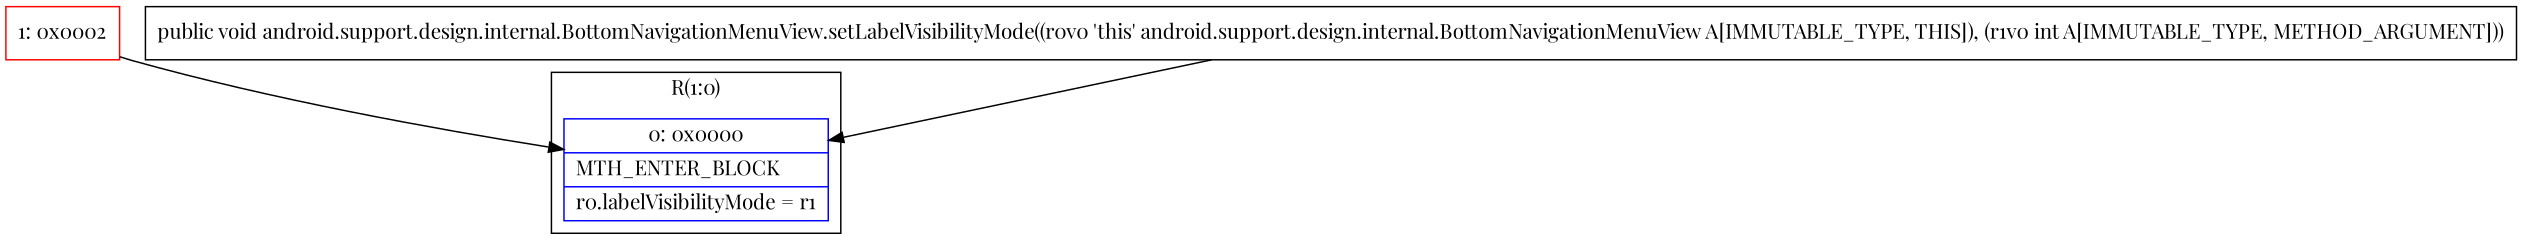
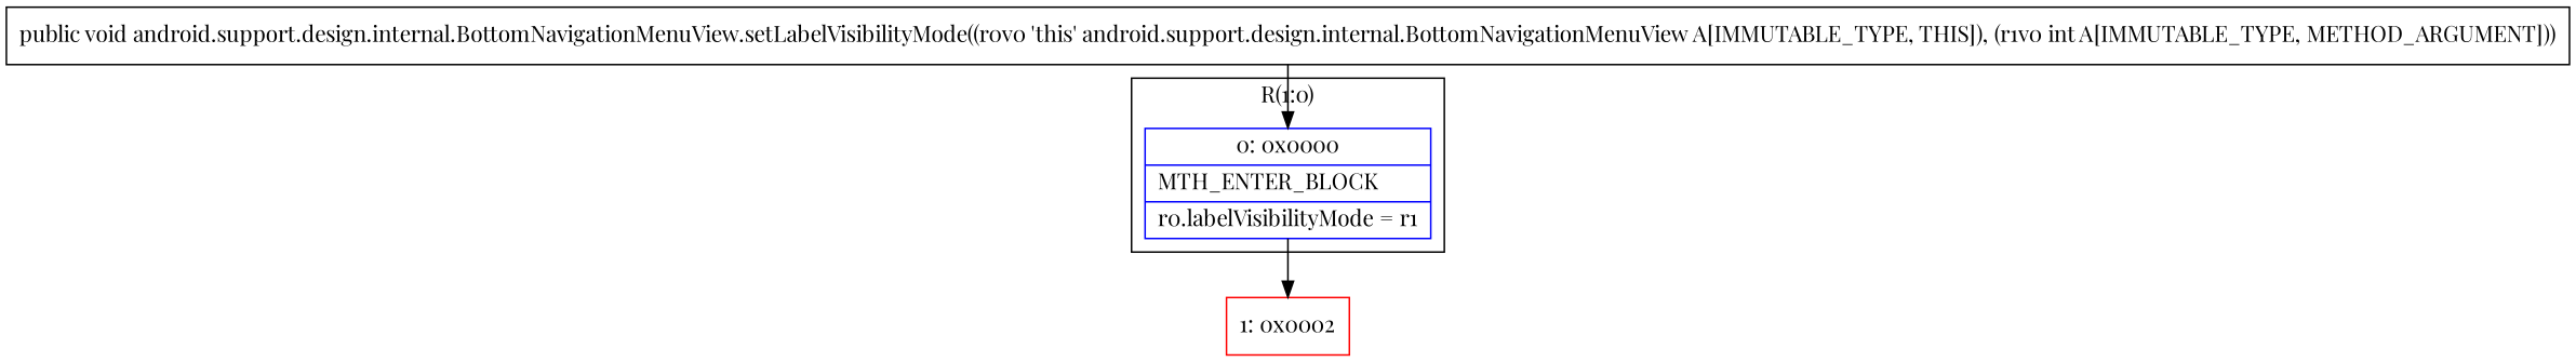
  digraph {
    fontname="Playfair Display"
    node [shape=record fontname="Playfair Display"]
    edge [fontname="Playfair Display"]
    n1 [color=blue label="{0\:\ 0x0000|MTH_ENTER_BLOCK\l|r0.labelVisibilityMode = r1\l}"]
    n2 [color=red label="{1\:\ 0x0002}"]
    n3 [label="{public void android.support.design.internal.BottomNavigationMenuView.setLabelVisibilityMode((r0v0 'this' android.support.design.internal.BottomNavigationMenuView A[IMMUTABLE_TYPE, THIS]), (r1v0 int A[IMMUTABLE_TYPE, METHOD_ARGUMENT])) }"]
    subgraph cluster_1 {
      label="R(1:0)"
      n1
    }
-   n2 -> n1
+   n1 -> n2
    n3 -> n1
  }
